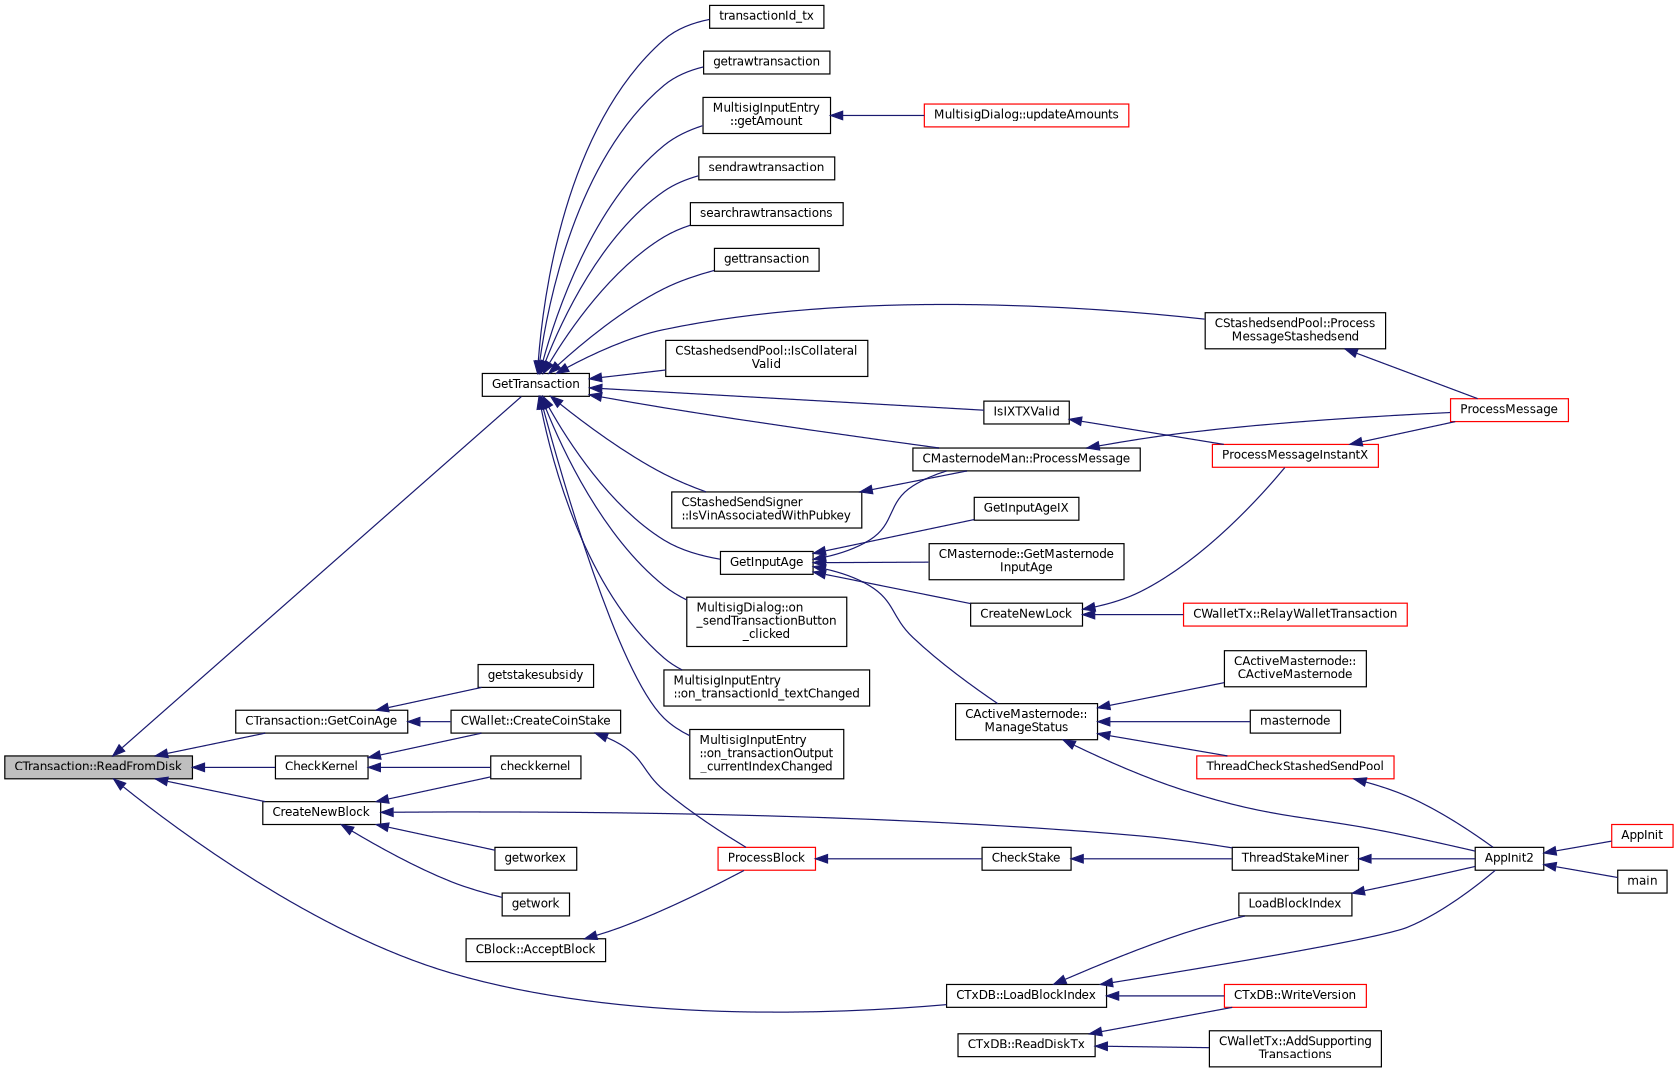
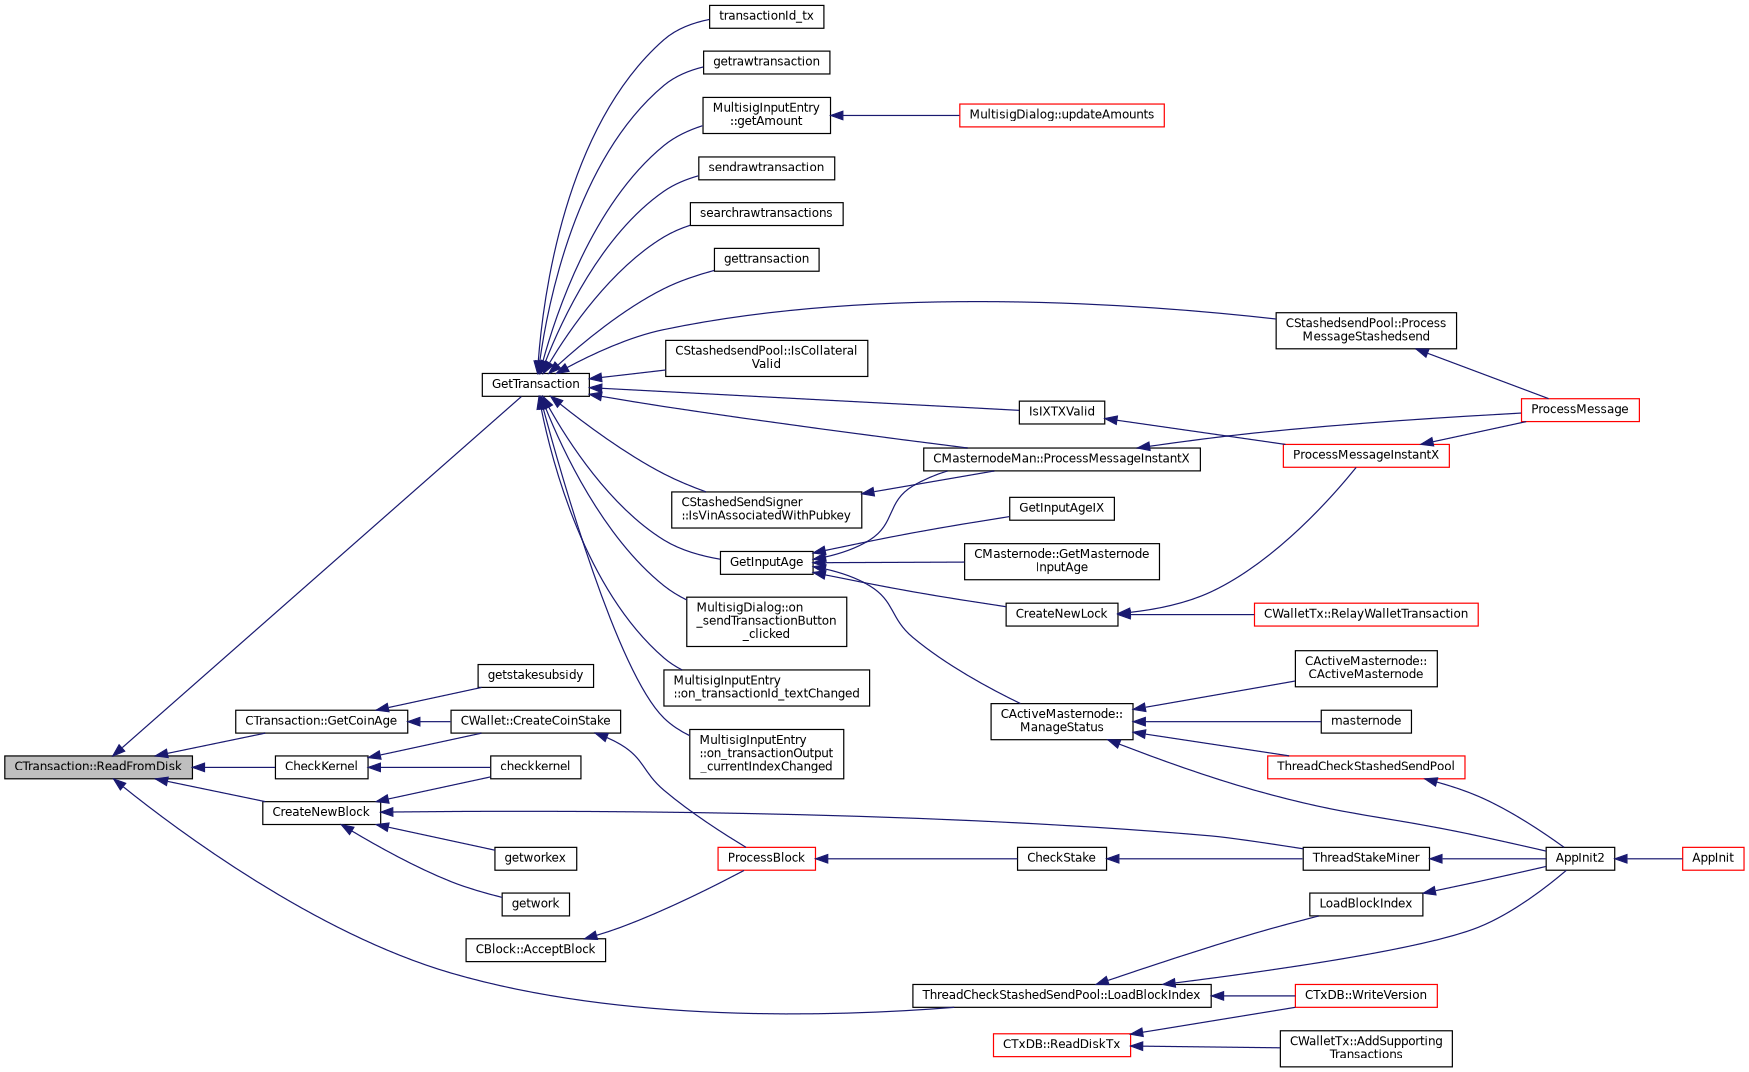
  digraph {
    rankdir=LR
    node [color=black fillcolor=white fontname=Helvetica fontsize=10 shape=record style=filled]
    edge [color=midnightblue dir=back fontname=Helvetica fontsize=10 labelfontname=Helvetica labelfontsize=10 style=solid]
    n1 [fillcolor=grey75 fontcolor=black height=0.2 label="CTransaction::ReadFromDisk" width=0.4]
    n2 [height=0.2 label=GetTransaction width=0.4]
    n3 [height=0.2 label="CTransaction::GetCoinAge" width=0.4]
    n4 [height=0.2 label=CreateNewBlock width=0.4]
    n5 [height=0.2 label=CheckKernel width=0.4]
-   n6 [height=0.2 label="CTxDB::LoadBlockIndex" width=0.4]
+   n6 [height=0.2 label="ThreadCheckStashedSendPool::LoadBlockIndex" width=0.4]
    n7 [height=0.2 label=IsIXTXValid width=0.4]
    n8 [height=0.2 label=GetInputAge width=0.4]
-   n9 [height=0.2 label="CMasternodeMan::ProcessMessage" width=0.4]
+   n9 [height=0.2 label="CMasternodeMan::ProcessMessageInstantX" width=0.4]
    n10 [height=0.2 label="MultisigDialog::on\l_sendTransactionButton\l_clicked" width=0.4]
    n11 [height=0.2 label="MultisigInputEntry\l::getAmount" width=0.4]
    n12 [height=0.2 label="MultisigInputEntry\l::on_transactionId_textChanged" width=0.4]
    n13 [height=0.2 label="MultisigInputEntry\l::on_transactionOutput\l_currentIndexChanged" width=0.4]
    n14 [height=0.2 label=transactionId_tx width=0.4]
    n15 [height=0.2 label=getrawtransaction width=0.4]
    n16 [height=0.2 label=sendrawtransaction width=0.4]
    n17 [height=0.2 label=searchrawtransactions width=0.4]
    n18 [height=0.2 label=gettransaction width=0.4]
    n19 [height=0.2 label="CStashedsendPool::Process\lMessageStashedsend" width=0.4]
    n20 [height=0.2 label="CStashedsendPool::IsCollateral\lValid" width=0.4]
    n21 [height=0.2 label="CStashedSendSigner\l::IsVinAssociatedWithPubkey" width=0.4]
    n22 [height=0.2 label=getstakesubsidy width=0.4]
    n23 [height=0.2 label="CWallet::CreateCoinStake" width=0.4]
    n24 [height=0.2 label=ThreadStakeMiner width=0.4]
    n25 [height=0.2 label=checkkernel width=0.4]
    n26 [height=0.2 label=getworkex width=0.4]
    n27 [height=0.2 label=getwork width=0.4]
-   n28 [height=0.2 label="CTxDB::ReadDiskTx" width=0.4]
+   n28 [color=red height=0.2 label="CTxDB::ReadDiskTx" width=0.4]
    n29 [color=red height=0.2 label="CTxDB::WriteVersion" width=0.4]
    n30 [height=0.2 label="CWalletTx::AddSupporting\lTransactions" width=0.4]
    n31 [height=0.2 label=AppInit2 width=0.4]
    n32 [height=0.2 label=LoadBlockIndex width=0.4]
    n33 [color=red height=0.2 label=ProcessMessageInstantX width=0.4]
    n34 [height=0.2 label="CActiveMasternode::\lManageStatus" width=0.4]
    n35 [height=0.2 label=CreateNewLock width=0.4]
    n36 [height=0.2 label=GetInputAgeIX width=0.4]
    n37 [height=0.2 label="CMasternode::GetMasternode\lInputAge" width=0.4]
    n38 [color=red height=0.2 label=ProcessMessage width=0.4]
    n39 [color=red height=0.2 label="MultisigDialog::updateAmounts" width=0.4]
    n40 [height=0.2 label="CActiveMasternode::\lCActiveMasternode" width=0.4]
    n41 [height=0.2 label=masternode width=0.4]
    n42 [color=red height=0.2 label=ThreadCheckStashedSendPool width=0.4]
    n43 [color=red height=0.2 label="CWalletTx::RelayWalletTransaction" width=0.4]
    n44 [color=red height=0.2 label=AppInit width=0.4]
-   n45 [height=0.2 label=main width=0.4]
    n46 [color=red height=0.2 label=ProcessBlock width=0.4]
    n47 [height=0.2 label=CheckStake width=0.4]
    n48 [height=0.2 label="CBlock::AcceptBlock" width=0.4]
    n1 -> n2
    n1 -> n3
    n1 -> n4
    n1 -> n5
    n1 -> n6
    n2 -> n7
    n2 -> n8
    n2 -> n9
    n2 -> n10
    n2 -> n11
    n2 -> n12
    n2 -> n13
    n2 -> n14
    n2 -> n15
    n2 -> n16
    n2 -> n17
    n2 -> n18
    n2 -> n19
    n2 -> n20
    n2 -> n21
    n3 -> n22
    n3 -> n23
    n4 -> n24
    n4 -> n25
    n4 -> n26
    n4 -> n27
    n5 -> n23
    n5 -> n25
    n6 -> n29
    n6 -> n31
    n6 -> n32
    n7 -> n33
    n8 -> n9
    n8 -> n34
    n8 -> n35
    n8 -> n36
    n8 -> n37
    n9 -> n38
    n11 -> n39
    n19 -> n38
    n21 -> n9
    n23 -> n46
    n24 -> n31
    n28 -> n29
    n28 -> n30
    n31 -> n44
-   n31 -> n45
    n32 -> n31
    n33 -> n38
    n34 -> n31
    n34 -> n40
    n34 -> n41
    n34 -> n42
    n35 -> n33
    n35 -> n43
    n42 -> n31
    n46 -> n47
    n47 -> n24
    n48 -> n46
  }
